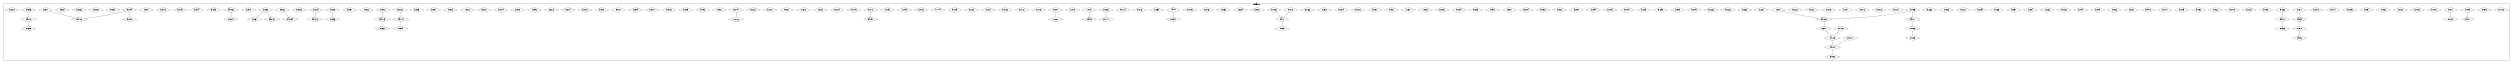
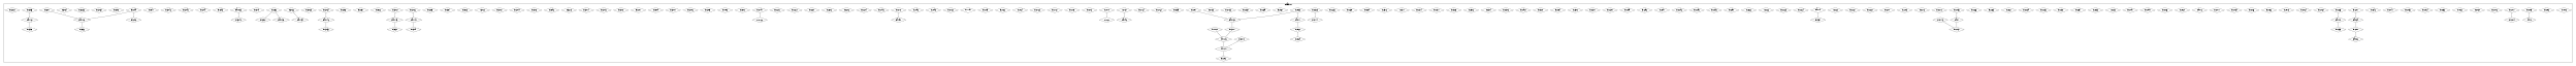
  digraph {
    mincross=2.0
    rankdir=TB
    node [fillcolor=white fontsize=11 shape=diamond style=filled]
    edge [color="#000000" dir=none weight=1]
    n1 [height=0.000000 label=TV1003 width=0.000000]
    n2 [height=0.000000 label=TV5003 width=0.000000]
    n3 [height=0.000000 label=TV2004 width=0.000000]
    marr2 [height=.1 width=.1]
    n5 [height=0.000000 label=TV2005 width=0.000000]
    n6 [height=0.000000 label=TV2017 width=0.000000]
    n7 [height=0.000000 label=TV2006 width=0.000000]
    n8 [height=0.000000 label=TV2050 width=0.000000]
    n9 [height=0.000000 label=TV2031 width=0.000000]
    marr7 [height=.1 width=.1]
    n11 [height=0.000000 label=TV1032 width=0.000000]
    n12 [height=0.000000 label=TV2033 width=0.000000]
    n13 [height=0.000000 label=TV2034 width=0.000000]
    n14 [height=0.000000 label=TV2035 width=0.000000]
    n15 [height=0.000000 label=TV2041 width=0.000000]
    n16 [height=0.000000 label=TV6048 width=0.000000]
    n17 [height=0.000000 label=TV2053 width=0.000000]
    n18 [height=0.000000 label=TV2055 width=0.000000]
    n19 [height=0.000000 label=TV2060 width=0.000000]
    n20 [height=0.000000 label=TV2062 width=0.000000]
    marr17 [height=.1 width=.1]
    n22 [height=0.000000 label=TV2064 width=0.000000]
    n23 [height=0.000000 label=TV2015 width=0.000000]
    n24 [height=0.000000 label=TV2066 width=0.000000]
    n25 [height=0.000000 label=TV2068 width=0.000000]
    n26 [height=0.000000 label=TV2069 width=0.000000]
    n27 [height=0.000000 label=TV2071 width=0.000000]
    n28 [height=0.000000 label=TV9078 width=0.000000]
    n29 [height=0.000000 label=TV2080 width=0.000000]
    n30 [height=0.000000 label=TV2086 width=0.000000]
    n31 [height=0.000000 label=TV2090 width=0.000000]
    n32 [height=0.000000 label=TV2091 width=0.000000]
    n33 [height=0.000000 label=TV2252 width=0.000000]
    n34 [height=0.000000 label=TV2253 width=0.000000]
    n35 [height=0.000000 label=TV2254 width=0.000000]
    n36 [height=0.000000 label=TV2257 width=0.000000]
    n37 [height=0.000000 label=TV2258 width=0.000000]
    n38 [height=0.000000 label=TV2259 width=0.000000]
    n39 [height=0.000000 label=TV2261 width=0.000000]
    n40 [height=0.000000 label=TV2265 width=0.000000]
    n41 [height=0.000000 label=TV2868 width=0.000000]
    n42 [height=0.000000 label=TV2269 width=0.000000]
    marr38 [height=.1 width=.1]
    n44 [height=0.000000 label=TV2270 width=0.000000]
    marr39 [height=.1 width=.1]
    n46 [height=0.000000 label=TV2271 width=0.000000]
    n47 [height=0.000000 label=TV2272 width=0.000000]
    n48 [height=0.000000 label=TV2273 width=0.000000]
    n49 [height=0.000000 label=TV2275 width=0.000000]
    n50 [height=0.000000 label=TV2277 width=0.000000]
    n51 [height=0.000000 label=TV2280 width=0.000000]
    n52 [height=0.000000 label=TV2281 width=0.000000]
    n53 [height=0.000000 label=TV2282 width=0.000000]
    n54 [height=0.000000 label=TV2283 width=0.000000]
    n55 [height=0.000000 label=TV2284 width=0.000000]
    n56 [height=0.000000 label=TV2285 width=0.000000]
    n57 [height=0.000000 label=TV2286 width=0.000000]
    n58 [height=0.000000 label=TV2888 width=0.000000]
    n59 [height=0.000000 label=TV2290 width=0.000000]
    n60 [height=0.000000 label=TV2293 width=0.000000]
    n61 [height=0.000000 label=TV2295 width=0.000000]
    n62 [height=0.000000 label=TV2296 width=0.000000]
    n63 [height=0.000000 label=TV2297 width=0.000000]
    n64 [height=0.000000 label=TV2298 width=0.000000]
    n65 [height=0.000000 label=TV2299 width=0.000000]
    n66 [height=0.000000 label=TV2300 width=0.000000]
    n67 [height=0.000000 label=TV2301 width=0.000000]
    n68 [height=0.000000 label=TV2302 width=0.000000]
    n69 [height=0.000000 label=TV2304 width=0.000000]
    n70 [height=0.000000 label=TV2501 width=0.000000]
    n71 [height=0.000000 label=TV2902 width=0.000000]
    n72 [height=0.000000 label=TV2503 width=0.000000]
    n73 [height=0.000000 label=TV2504 width=0.000000]
    n74 [height=0.000000 label=TV2506 width=0.000000]
    n75 [height=0.000000 label=TV2508 width=0.000000]
    n76 [height=0.000000 label=TV2511 width=0.000000]
    n77 [height=0.000000 label=TV2514 width=0.000000]
    n78 [height=0.000000 label=TV2515 width=0.000000]
    marr72 [height=.1 width=.1]
    n80 [height=0.000000 label=TV2517 width=0.000000]
    n81 [height=0.000000 label=TV2518 width=0.000000]
    n82 [height=0.000000 label=TV2519 width=0.000000]
    n83 [height=0.000000 label=TV2520 width=0.000000]
    n84 [height=0.000000 label=TV2623 width=0.000000]
    n85 [height=0.000000 label=TV2524 width=0.000000]
    marr79 [height=.1 width=.1]
    n87 [height=0.000000 label=TV2525 width=0.000000]
    n88 [height=0.000000 label=TV2527 width=0.000000]
    n89 [height=0.000000 label=TV2529 width=0.000000]
    n90 [height=0.000000 label=TV2530 width=0.000000]
    n91 [height=0.000000 label=TV2753 width=0.000000]
    n92 [height=0.000000 label=TV2755 width=0.000000]
    n93 [height=0.000000 label=TV2757 width=0.000000]
    n94 [height=0.000000 label=TV2559 width=0.000000]
    n95 [height=0.000000 label=TV2762 width=0.000000]
    n96 [height=0.000000 label=TV2764 width=0.000000]
    n97 [height=0.000000 label=TV2766 width=0.000000]
    marr90 [height=.1 width=.1]
    n99 [height=0.000000 label=TV2770 width=0.000000]
    n100 [height=0.000000 label=TV2772 width=0.000000]
    n101 [height=0.000000 label=TV2773 width=0.000000]
    n102 [height=0.000000 label=TV2774 width=0.000000]
    n103 [height=0.000000 label=TV2775 width=0.000000]
    n104 [height=0.000000 label=TV2780 width=0.000000]
    n105 [height=0.000000 label=TV2781 width=0.000000]
    n106 [height=0.000000 label=TV2782 width=0.000000]
    marr98 [height=.1 width=.1]
    n108 [height=0.000000 label=TV2783 width=0.000000]
    n109 [height=0.000000 label=TV2784 width=0.000000]
    n110 [height=0.000000 label=TV2788 width=0.000000]
    n111 [height=0.000000 label=TV2789 width=0.000000]
    n112 [height=0.000000 label=TV7790 width=0.000000]
    n113 [height=0.000000 label=TV2732 width=0.000000]
    n114 [height=0.000000 label=TV2795 width=0.000000]
    n115 [height=0.000000 label=TV2796 width=0.000000]
    n116 [height=0.000000 label=TV2797 width=0.000000]
    n117 [height=0.000000 label=TV2798 width=0.000000]
    n118 [height=0.000000 label=TV2804 width=0.000000]
    n119 [height=0.000000 label=TV2806 width=0.000000]
    n120 [height=0.000000 label=TV2808 width=0.000000]
    n121 [height=0.000000 label=TV2810 width=0.000000]
    n122 [height=0.000000 label=TV2812 width=0.000000]
    n123 [height=0.000000 label=TV2813 width=0.000000]
    n124 [height=0.000000 label=TV3001 width=0.000000]
    n125 [height=0.000000 label=TV3002 width=0.000000]
    n126 [height=0.000000 label=TV7003 width=0.000000]
    n127 [height=0.000000 label=TV3005 width=0.000000]
    n128 [height=0.000000 label=TV3006 width=0.000000]
    n129 [height=0.000000 label=TV3007 width=0.000000]
    n130 [height=0.000000 label=TV3008 width=0.000000]
    marr121 [height=.1 width=.1]
    n132 [height=0.000000 label=TV3009 width=0.000000]
    n133 [height=0.000000 label=TV3010 width=0.000000]
    marr123 [height=.1 width=.1]
    n135 [height=0.000000 label=TV3011 width=0.000000]
    n136 [height=0.000000 label=TV3012 width=0.000000]
    n137 [height=0.000000 label=TV3013 width=0.000000]
    n138 [height=0.000000 label=TV3014 width=0.000000]
    n139 [height=0.000000 label=TV3615 width=0.000000]
    n140 [height=0.000000 label=TV3096 width=0.000000]
    n141 [height=0.000000 label=TV3017 width=0.000000]
    marr130 [height=.1 width=.1]
    n143 [height=0.000000 label=TV3018 width=0.000000]
    n144 [height=0.000000 label=TV3019 width=0.000000]
    n145 [height=0.000000 label=TV7020 width=0.000000]
    n146 [height=0.000000 label=TV3021 width=0.000000]
    n147 [height=0.000000 label=TV3022 width=0.000000]
    n148 [height=0.000000 label=TV3023 width=0.000000]
    n149 [height=0.000000 label=TV3024 width=0.000000]
    n150 [height=0.000000 label=TV3025 width=0.000000]
    n151 [height=0.000000 label=TV3026 width=0.000000]
    marr139 [height=.1 width=.1]
    n153 [height=0.000000 label=TV3027 width=0.000000]
    n154 [height=0.000000 label=TV3028 width=0.000000]
    n155 [height=0.000000 label=TV3079 width=0.000000]
    marr142 [height=.1 width=.1]
    n157 [height=0.000000 label=TV3030 width=0.000000]
    marr143 [height=.1 width=.1]
    n159 [height=0.000000 label=TV3031 width=0.000000]
    n160 [height=0.000000 label=TV3032 width=0.000000]
    n161 [height=0.000000 label=TV3033 width=0.000000]
    marr146 [height=.1 width=.1]
    n163 [height=0.000000 label=TV3034 width=0.000000]
    n164 [height=0.000000 label=TV3035 width=0.000000]
    n165 [height=0.000000 label=TV3036 width=0.000000]
    n166 [height=0.000000 label=TV3037 width=0.000000]
    marr150 [height=.1 width=.1]
    n168 [height=0.000000 label=TV3038 width=0.000000]
    n169 [height=0.000000 label=TV3041 width=0.000000]
    n170 [height=0.000000 label=TV3042 width=0.000000]
    marr153 [height=.1 width=.1]
    n172 [height=0.000000 label=TV3043 width=0.000000]
    n173 [height=0.000000 label=TV3044 width=0.000000]
    n174 [height=0.000000 label=TV3045 width=0.000000]
    n175 [height=0.000000 label=TV3046 width=0.000000]
    n176 [height=0.000000 label=TV3047 width=0.000000]
    n177 [height=0.000000 label=TV3048 width=0.000000]
    n178 [height=0.000000 label=TV3049 width=0.000000]
    n179 [height=0.000000 label=TV3050 width=0.000000]
    marr161 [height=.1 width=.1]
    n181 [height=0.000000 label=TV3051 width=0.000000]
    n182 [height=0.000000 label=TV3052 width=0.000000]
    n183 [height=0.000000 label=TV3253 width=0.000000]
    n184 [height=0.000000 label=TV3054 width=0.000000]
    n185 [height=0.000000 label=TV3055 width=0.000000]
+   n186 [height=0.000000 label=TV3056 width=0.000000]
    marr167 [height=.1 width=.1]
    n188 [height=0.000000 label=TV3201 width=0.000000]
    n189 [height=0.000000 label=TV3202 width=0.000000]
    subgraph cluster_1 {
      label=Tikaboo
      n1
      n2
      n3
      marr2
      n5
      n6
      n7
      n8
      n9
      marr7
      n11
      n12
      n13
      n14
      n15
      n16
      n17
      n18
      n19
      n20
      marr17
      n22
      n23
      n24
      n25
      n26
      n27
      n28
      n29
      n30
      n31
      n32
      n33
      n34
      n35
      n36
      n37
      n38
      n39
      n40
      n41
      n42
      marr38
      n44
      marr39
      n46
      n47
      n48
      n49
      n50
      n51
      n52
      n53
      n54
      n55
      n56
      n57
      n58
      n59
      n60
      n61
      n62
      n63
      n64
      n65
      n66
      n67
      n68
      n69
      n70
      n71
      n72
      n73
      n74
      n75
      n76
      n77
      n78
      marr72
      n80
      n81
      n82
      n83
      n84
      n85
      marr79
      n87
      n88
      n89
      n90
      n91
      n92
      n93
      n94
      n95
      n96
      n97
      marr90
      n99
      n100
      n101
      n102
      n103
      n104
      n105
      n106
      marr98
      n108
      n109
      n110
      n111
      n112
      n113
      n114
      n115
      n116
      n117
      n118
      n119
      n120
      n121
      n122
      n123
      n124
      n125
      n126
      n127
      n128
      n129
      n130
      marr121
      n132
      n133
      marr123
      n135
      n136
      n137
      n138
      n139
      n140
      n141
      marr130
      n143
      n144
      n145
      n146
      n147
      n148
      n149
      n150
      n151
      marr139
      n153
      n154
      n155
      marr142
      n157
      marr143
      n159
      n160
      n161
      marr146
      n163
      n164
      n165
      n166
      marr150
      n168
      n169
      n170
      marr153
      n172
      n173
      n174
      n175
      n176
      n177
      n178
      n179
      marr161
      n181
      n182
      n183
      n184
      n185
+     n186
      marr167
      n188
      n189
    }
    n5 -> marr2
    n6 -> n3 [weight=2]
    marr7 -> n9 [weight=2]
    n17 -> marr7
    n18 -> marr17
    n18 -> marr130
    n20 -> n42 [weight=2]
    marr17 -> n20 [weight=2]
    n44 -> marr38
    marr39 -> n44 [weight=2]
    n46 -> marr39
    n54 -> marr72
    marr72 -> n78 [weight=2]
    marr79 -> n85 [weight=2]
    n87 -> n102
    n93 -> marr98
    n99 -> n106 [weight=2]
    n100 -> marr90
-   n103 -> marr7
+   n103 -> n9
    n116 -> n97 [weight=2]
    n124 -> marr130
    marr121 -> n130 [weight=2]
    n133 -> marr121
    marr123 -> marr121 [weight=2]
    n141 -> marr123
    marr130 -> n141 [weight=2]
    n145 -> marr123
    n151 -> marr142
    n153 -> marr143
    marr142 -> n155 [weight=2]
    marr143 -> n157 [weight=2]
-   n160 -> n161 [weight=2]
+   marr146 -> n161 [weight=2]
    n163 -> marr146
    n165 -> marr139
    n168 -> n166 [weight=2]
    n168 -> marr150
    marr153 -> n170 [weight=2]
    n178 -> n177
    n178 -> marr167
    marr161 -> n179 [weight=2]
    n185 -> marr161
+   marr167 -> n186 [weight=2]
    n188 -> marr167
  }
